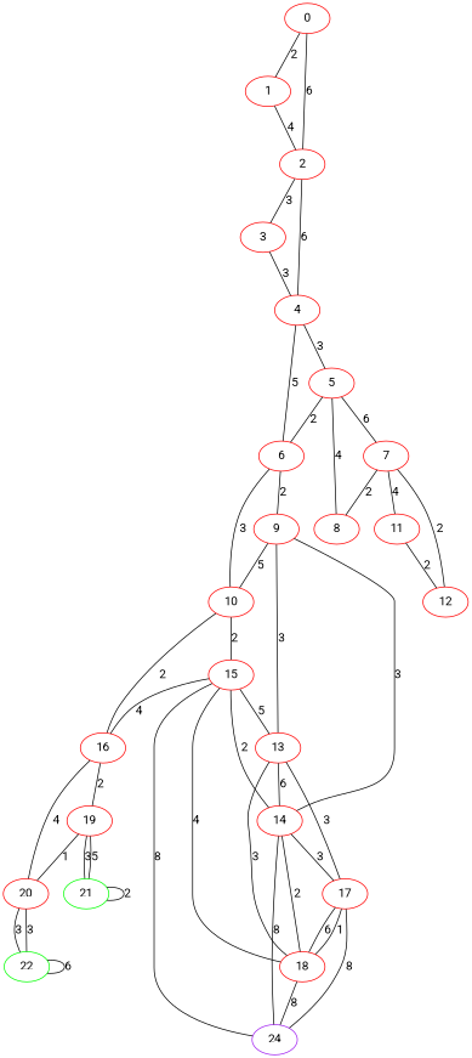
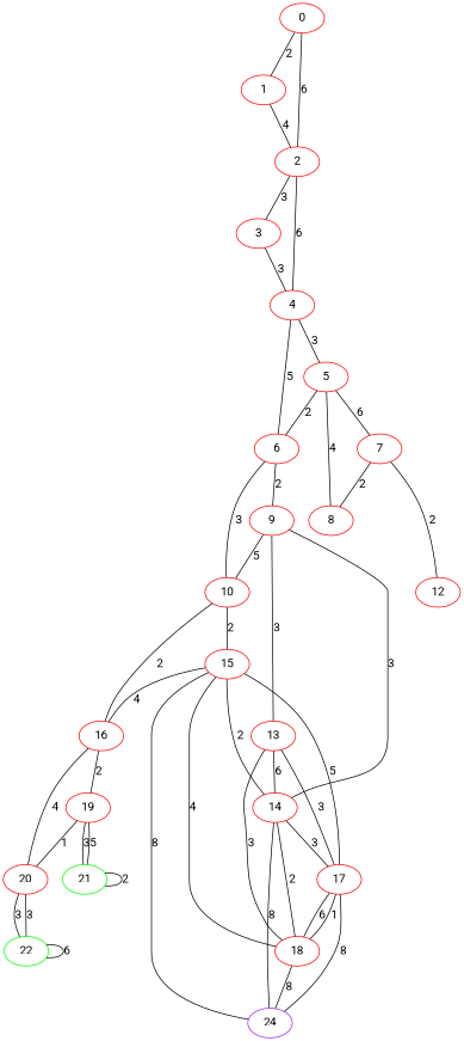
  graph {
    fontname=Roboto
    node [color=red fontname=Roboto weight=1]
    edge [fontname=Roboto]
    0
    1
    2
    3
    4
    5
    6
    7
    8
    9
    10
-   11
    12
    13
    14
    15
    16
    17
    18
    n20 [color=purple label=24 weight=4]
    19
    20
    21 [color=green weight=2]
    22 [color=green weight=2]
    0 -- 1 [label=2]
    0 -- 2 [label=6]
    1 -- 2 [label=4]
    2 -- 3 [label=3]
    2 -- 4 [label=6]
    3 -- 4 [label=3]
    4 -- 5 [label=3]
    4 -- 6 [label=5]
    5 -- 6 [label=2]
    5 -- 7 [label=6]
    5 -- 8 [label=4]
    6 -- 9 [label=2]
    6 -- 10 [label=3]
    7 -- 8 [label=2]
-   7 -- 11 [label=4]
    7 -- 12 [label=2]
    9 -- 10 [label=5]
    9 -- 13 [label=3]
    9 -- 14 [label=3]
    10 -- 15 [label=2]
    10 -- 16 [label=2]
-   11 -- 12 [label=2]
    13 -- 14 [label=6]
    13 -- 17 [label=3]
    13 -- 18 [label=3]
    14 -- 15 [label=2]
    14 -- 17 [label=3]
    14 -- 18 [label=2]
    14 -- n20 [label=8]
    15 -- 16 [label=4]
-   15 -- 13 [label=5]
+   15 -- 17 [label=5]
    15 -- 18 [label=4]
    15 -- n20 [label=8]
    16 -- 19 [label=2]
    16 -- 20 [label=4]
    17 -- 18 [label=6]
    17 -- 18 [label=1]
    17 -- n20 [label=8]
    18 -- n20 [label=8]
    19 -- 20 [label=1]
    19 -- 21 [label=3]
    19 -- 21 [label=5]
    20 -- 22 [label=3]
    20 -- 22 [label=3]
    21 -- 21 [label=2]
    22 -- 22 [label=6]
  }
